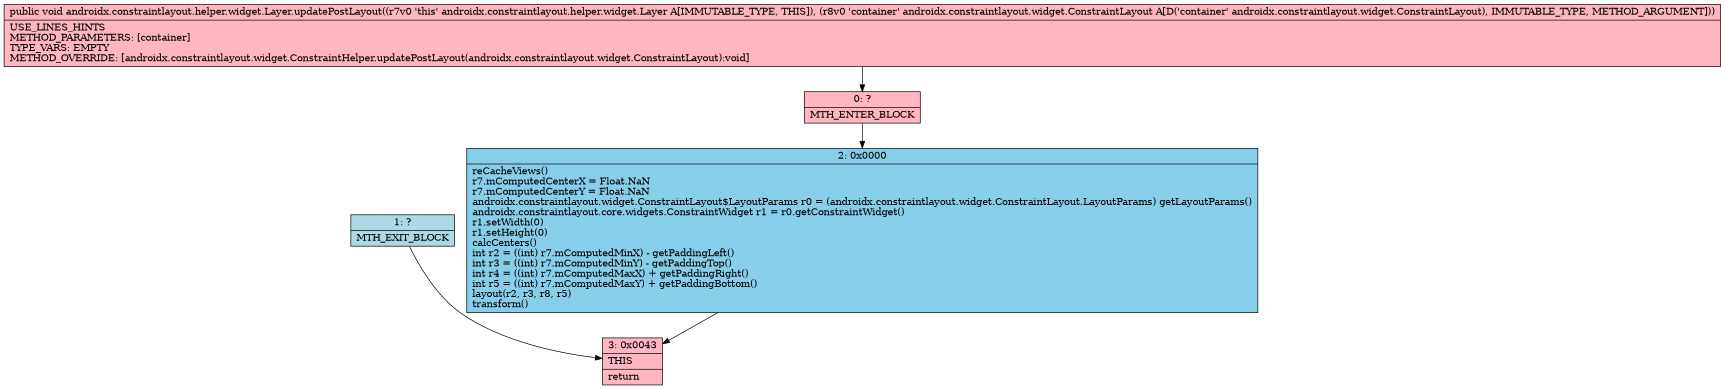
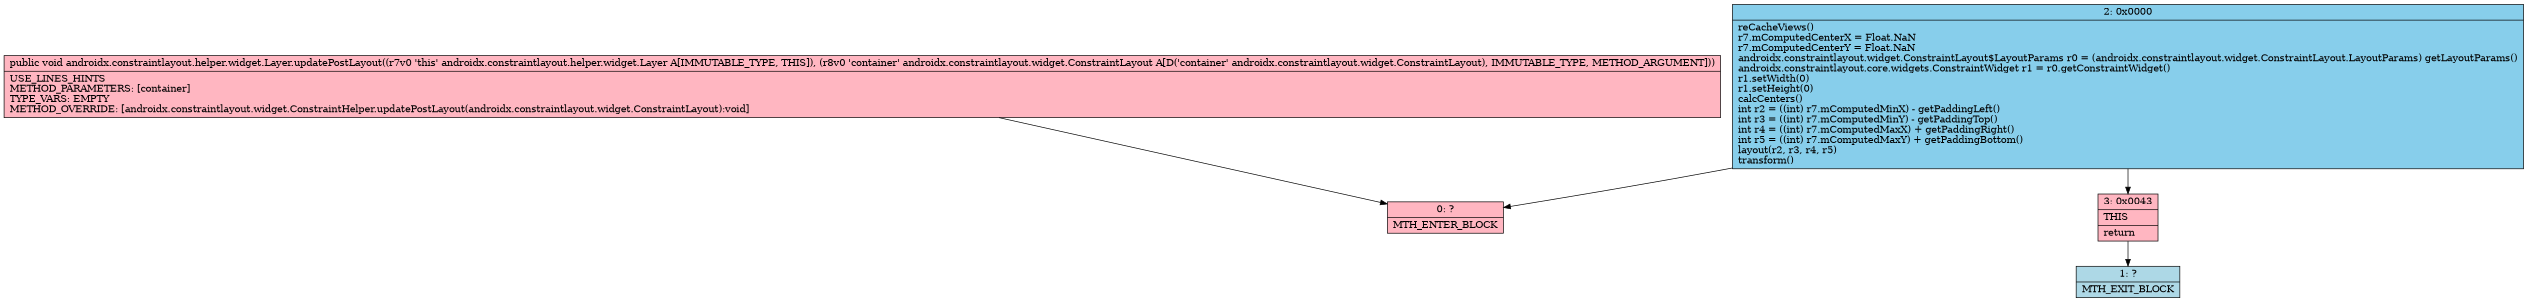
  digraph {
    node [fillcolor=lightpink shape=record style=filled]
    n1 [label="{0\:\ ?|MTH_ENTER_BLOCK\l}"]
-   n2 [fillcolor=skyblue label="{2\:\ 0x0000|reCacheViews()\lr7.mComputedCenterX = Float.NaN\lr7.mComputedCenterY = Float.NaN\landroidx.constraintlayout.widget.ConstraintLayout$LayoutParams r0 = (androidx.constraintlayout.widget.ConstraintLayout.LayoutParams) getLayoutParams()\landroidx.constraintlayout.core.widgets.ConstraintWidget r1 = r0.getConstraintWidget()\lr1.setWidth(0)\lr1.setHeight(0)\lcalcCenters()\lint r2 = ((int) r7.mComputedMinX) \- getPaddingLeft()\lint r3 = ((int) r7.mComputedMinY) \- getPaddingTop()\lint r4 = ((int) r7.mComputedMaxX) + getPaddingRight()\lint r5 = ((int) r7.mComputedMaxY) + getPaddingBottom()\llayout(r2, r3, r8, r5)\ltransform()\l}"]
+   n2 [fillcolor=skyblue label="{2\:\ 0x0000|reCacheViews()\lr7.mComputedCenterX = Float.NaN\lr7.mComputedCenterY = Float.NaN\landroidx.constraintlayout.widget.ConstraintLayout$LayoutParams r0 = (androidx.constraintlayout.widget.ConstraintLayout.LayoutParams) getLayoutParams()\landroidx.constraintlayout.core.widgets.ConstraintWidget r1 = r0.getConstraintWidget()\lr1.setWidth(0)\lr1.setHeight(0)\lcalcCenters()\lint r2 = ((int) r7.mComputedMinX) \- getPaddingLeft()\lint r3 = ((int) r7.mComputedMinY) \- getPaddingTop()\lint r4 = ((int) r7.mComputedMaxX) + getPaddingRight()\lint r5 = ((int) r7.mComputedMaxY) + getPaddingBottom()\llayout(r2, r3, r4, r5)\ltransform()\l}"]
    n3 [label="{3\:\ 0x0043|THIS\l|return\l}"]
    n4 [fillcolor=lightblue label="{1\:\ ?|MTH_EXIT_BLOCK\l}"]
    n5 [label="{public void androidx.constraintlayout.helper.widget.Layer.updatePostLayout((r7v0 'this' androidx.constraintlayout.helper.widget.Layer A[IMMUTABLE_TYPE, THIS]), (r8v0 'container' androidx.constraintlayout.widget.ConstraintLayout A[D('container' androidx.constraintlayout.widget.ConstraintLayout), IMMUTABLE_TYPE, METHOD_ARGUMENT]))  | USE_LINES_HINTS\lMETHOD_PARAMETERS: [container]\lTYPE_VARS: EMPTY\lMETHOD_OVERRIDE: [androidx.constraintlayout.widget.ConstraintHelper.updatePostLayout(androidx.constraintlayout.widget.ConstraintLayout):void]\l}"]
-   n1 -> n2
+   n2 -> n1
    n2 -> n3
-   n4 -> n3
+   n3 -> n4
    n5 -> n1
  }
